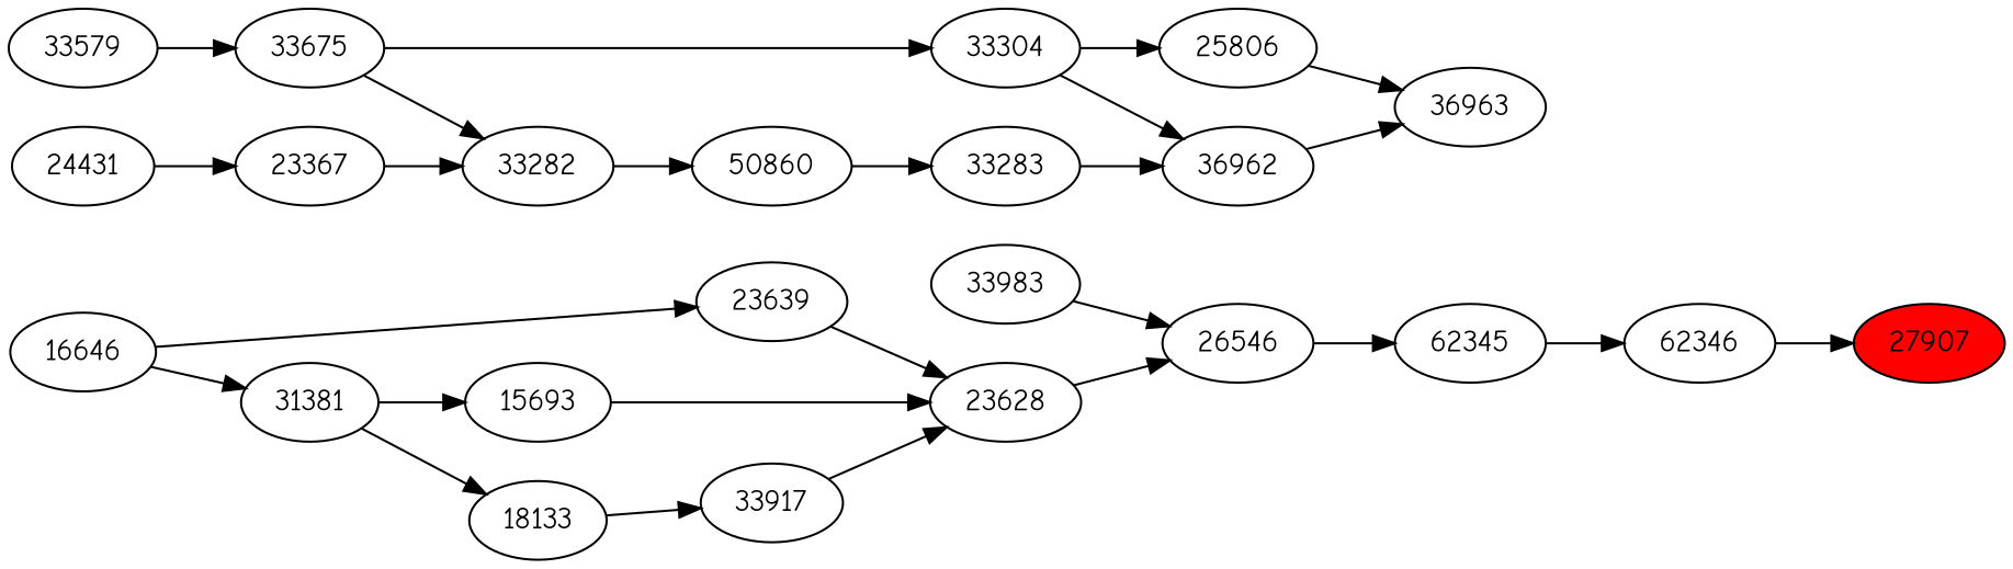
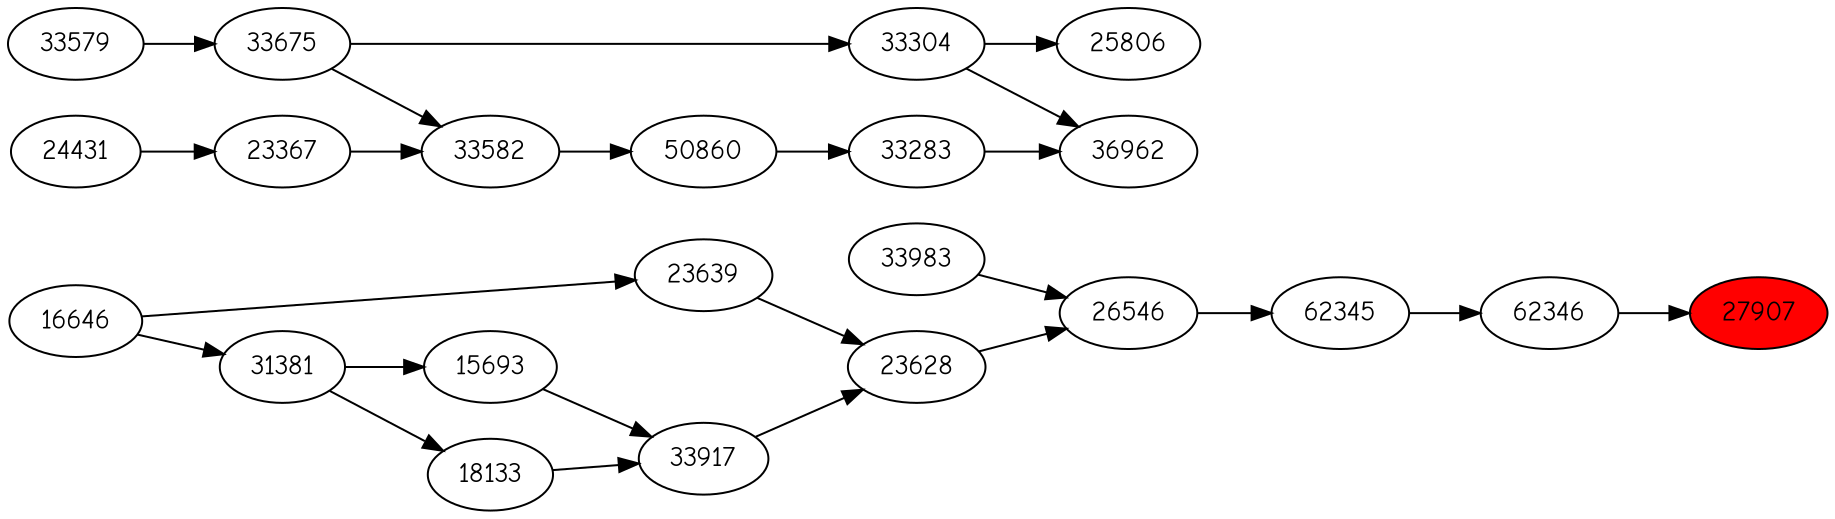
  strict digraph {
    fontname="Comic Neue"
    rankdir=LR
    node [fontname="Comic Neue"]
    edge [fontname="Comic Neue"]
    n1 [fillcolor=red label=27907 style=filled]
    n2 [label=62346]
    n3 [label=62345]
    n4 [label=26546]
    n5 [label=33983]
    n6 [label=23628]
    n7 [label=23639]
    n8 [label=33917]
    n9 [label=16646]
    n10 [label=31381]
    n11 [label=15693]
    n12 [label=18133]
-   n13 [label=36963]
    n14 [label=36962]
    n15 [label=25806]
    n16 [label=33283]
    n17 [label=33304]
    n18 [label=50860]
    n19 [label=33675]
-   n20 [label=33282]
+   n20 [label=33582]
    n21 [label=33579]
    n22 [label=23367]
    n23 [label=24431]
    n2 -> n1
    n3 -> n2
    n4 -> n3
    n5 -> n4
    n6 -> n4
    n7 -> n6
    n8 -> n6
    n9 -> n7
    n9 -> n10
    n10 -> n11
    n10 -> n12
-   n11 -> n6
+   n11 -> n8
    n12 -> n8
-   n14 -> n13
-   n15 -> n13
    n16 -> n14
    n17 -> n14
    n17 -> n15
    n18 -> n16
    n19 -> n17
    n19 -> n20
    n20 -> n18
    n21 -> n19
    n22 -> n20
    n23 -> n22
  }
